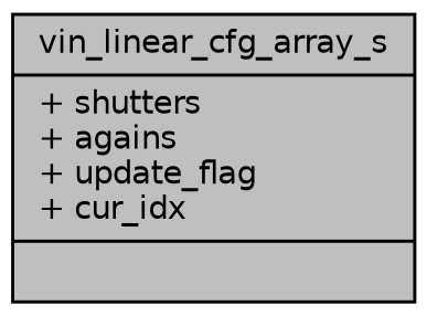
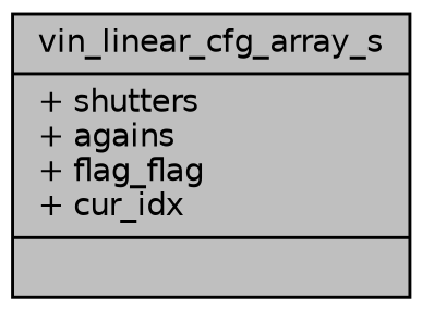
  digraph {
-   n1 [color=black fillcolor=grey75 fontcolor=black fontname=Helvetica fontsize=10 height=0.2 label="{vin_linear_cfg_array_s\n|+ shutters\l+ agains\l+ update_flag\l+ cur_idx\l|}" shape=record style=filled width=0.4]
+   n1 [color=black fillcolor=grey75 fontcolor=black fontname=Helvetica fontsize=10 height=0.2 label="{vin_linear_cfg_array_s\n|+ shutters\l+ agains\l+ flag_flag\l+ cur_idx\l|}" shape=record style=filled width=0.4]
  }
